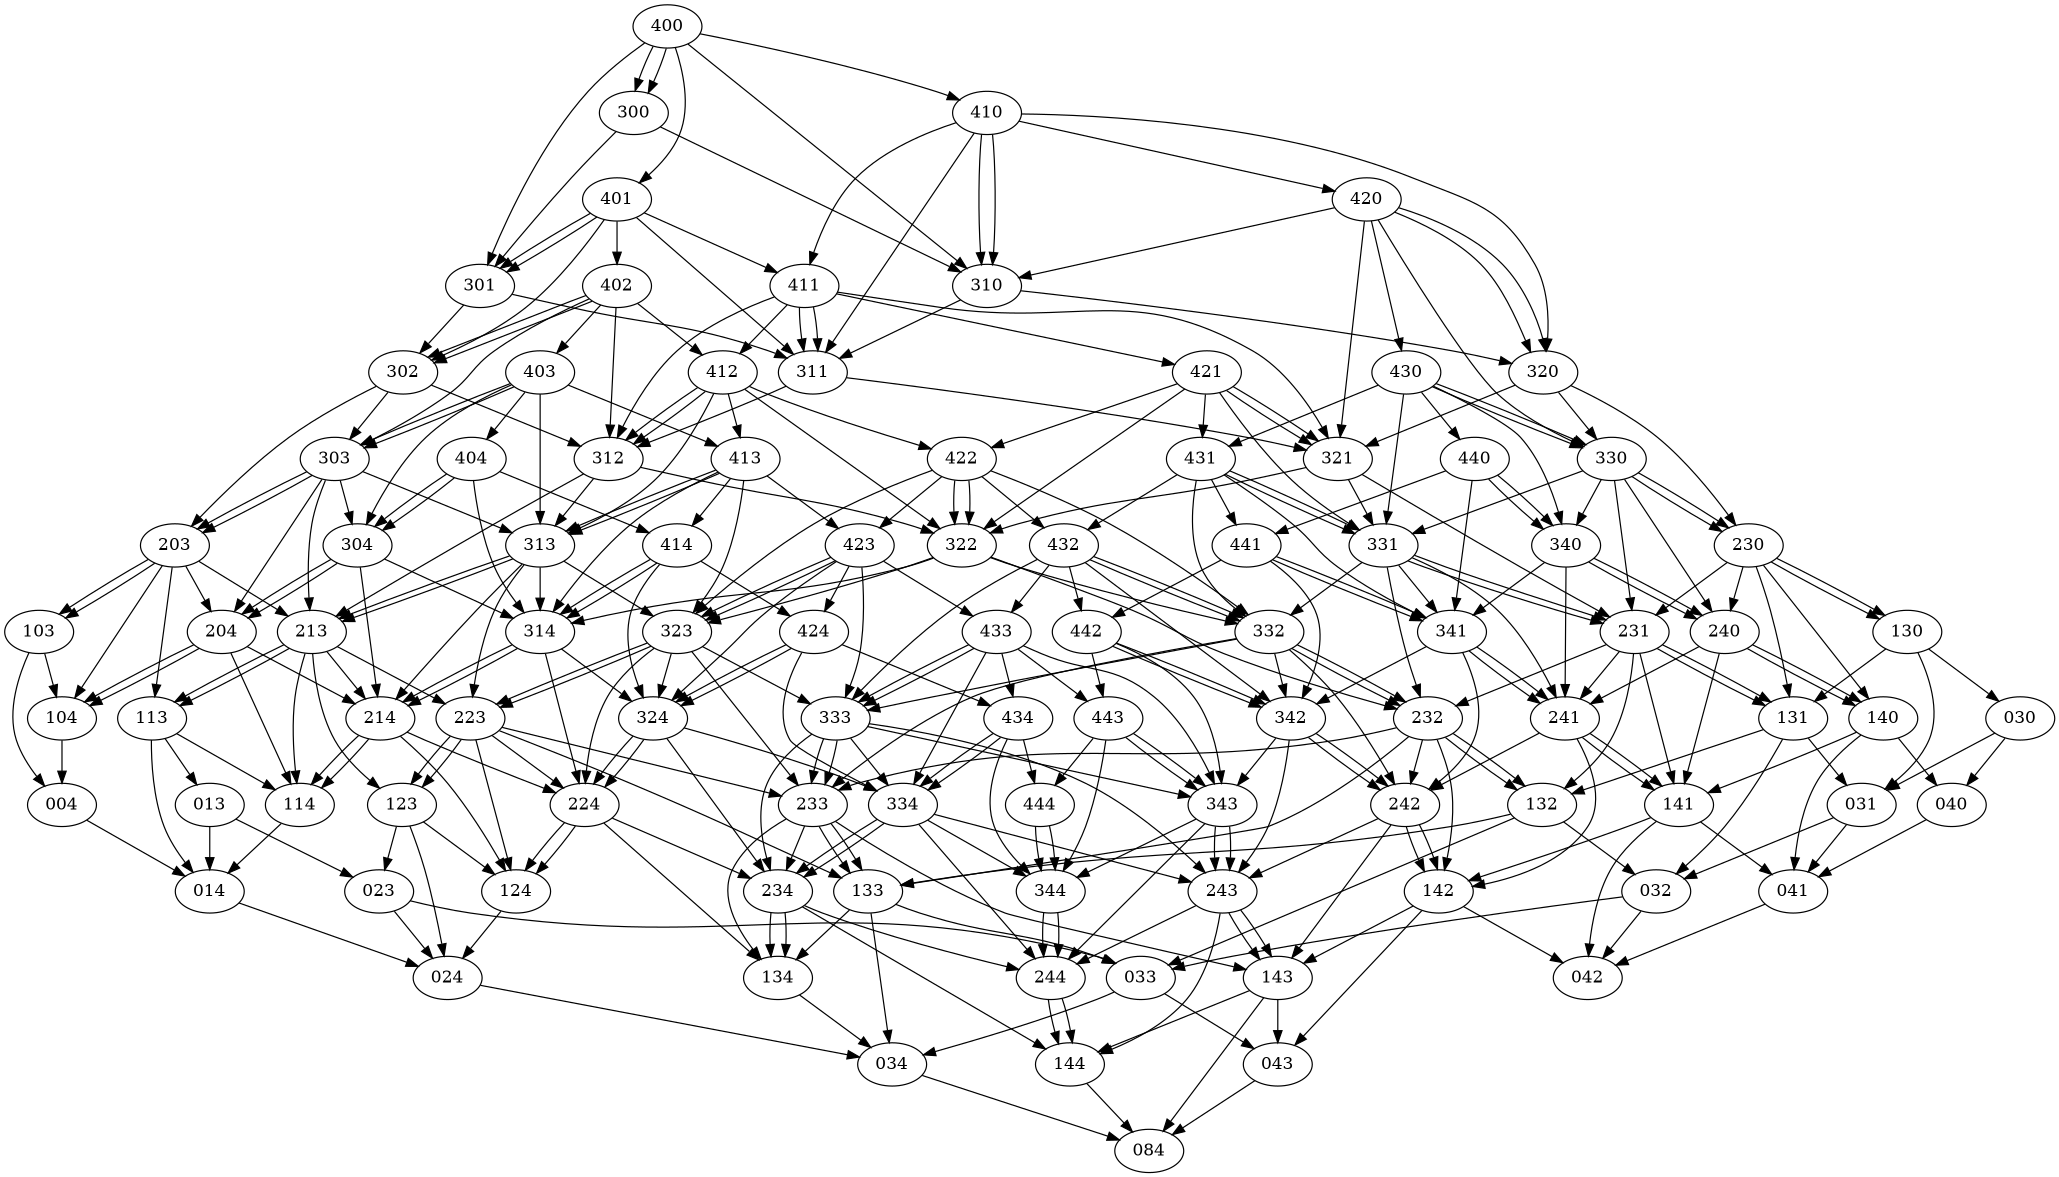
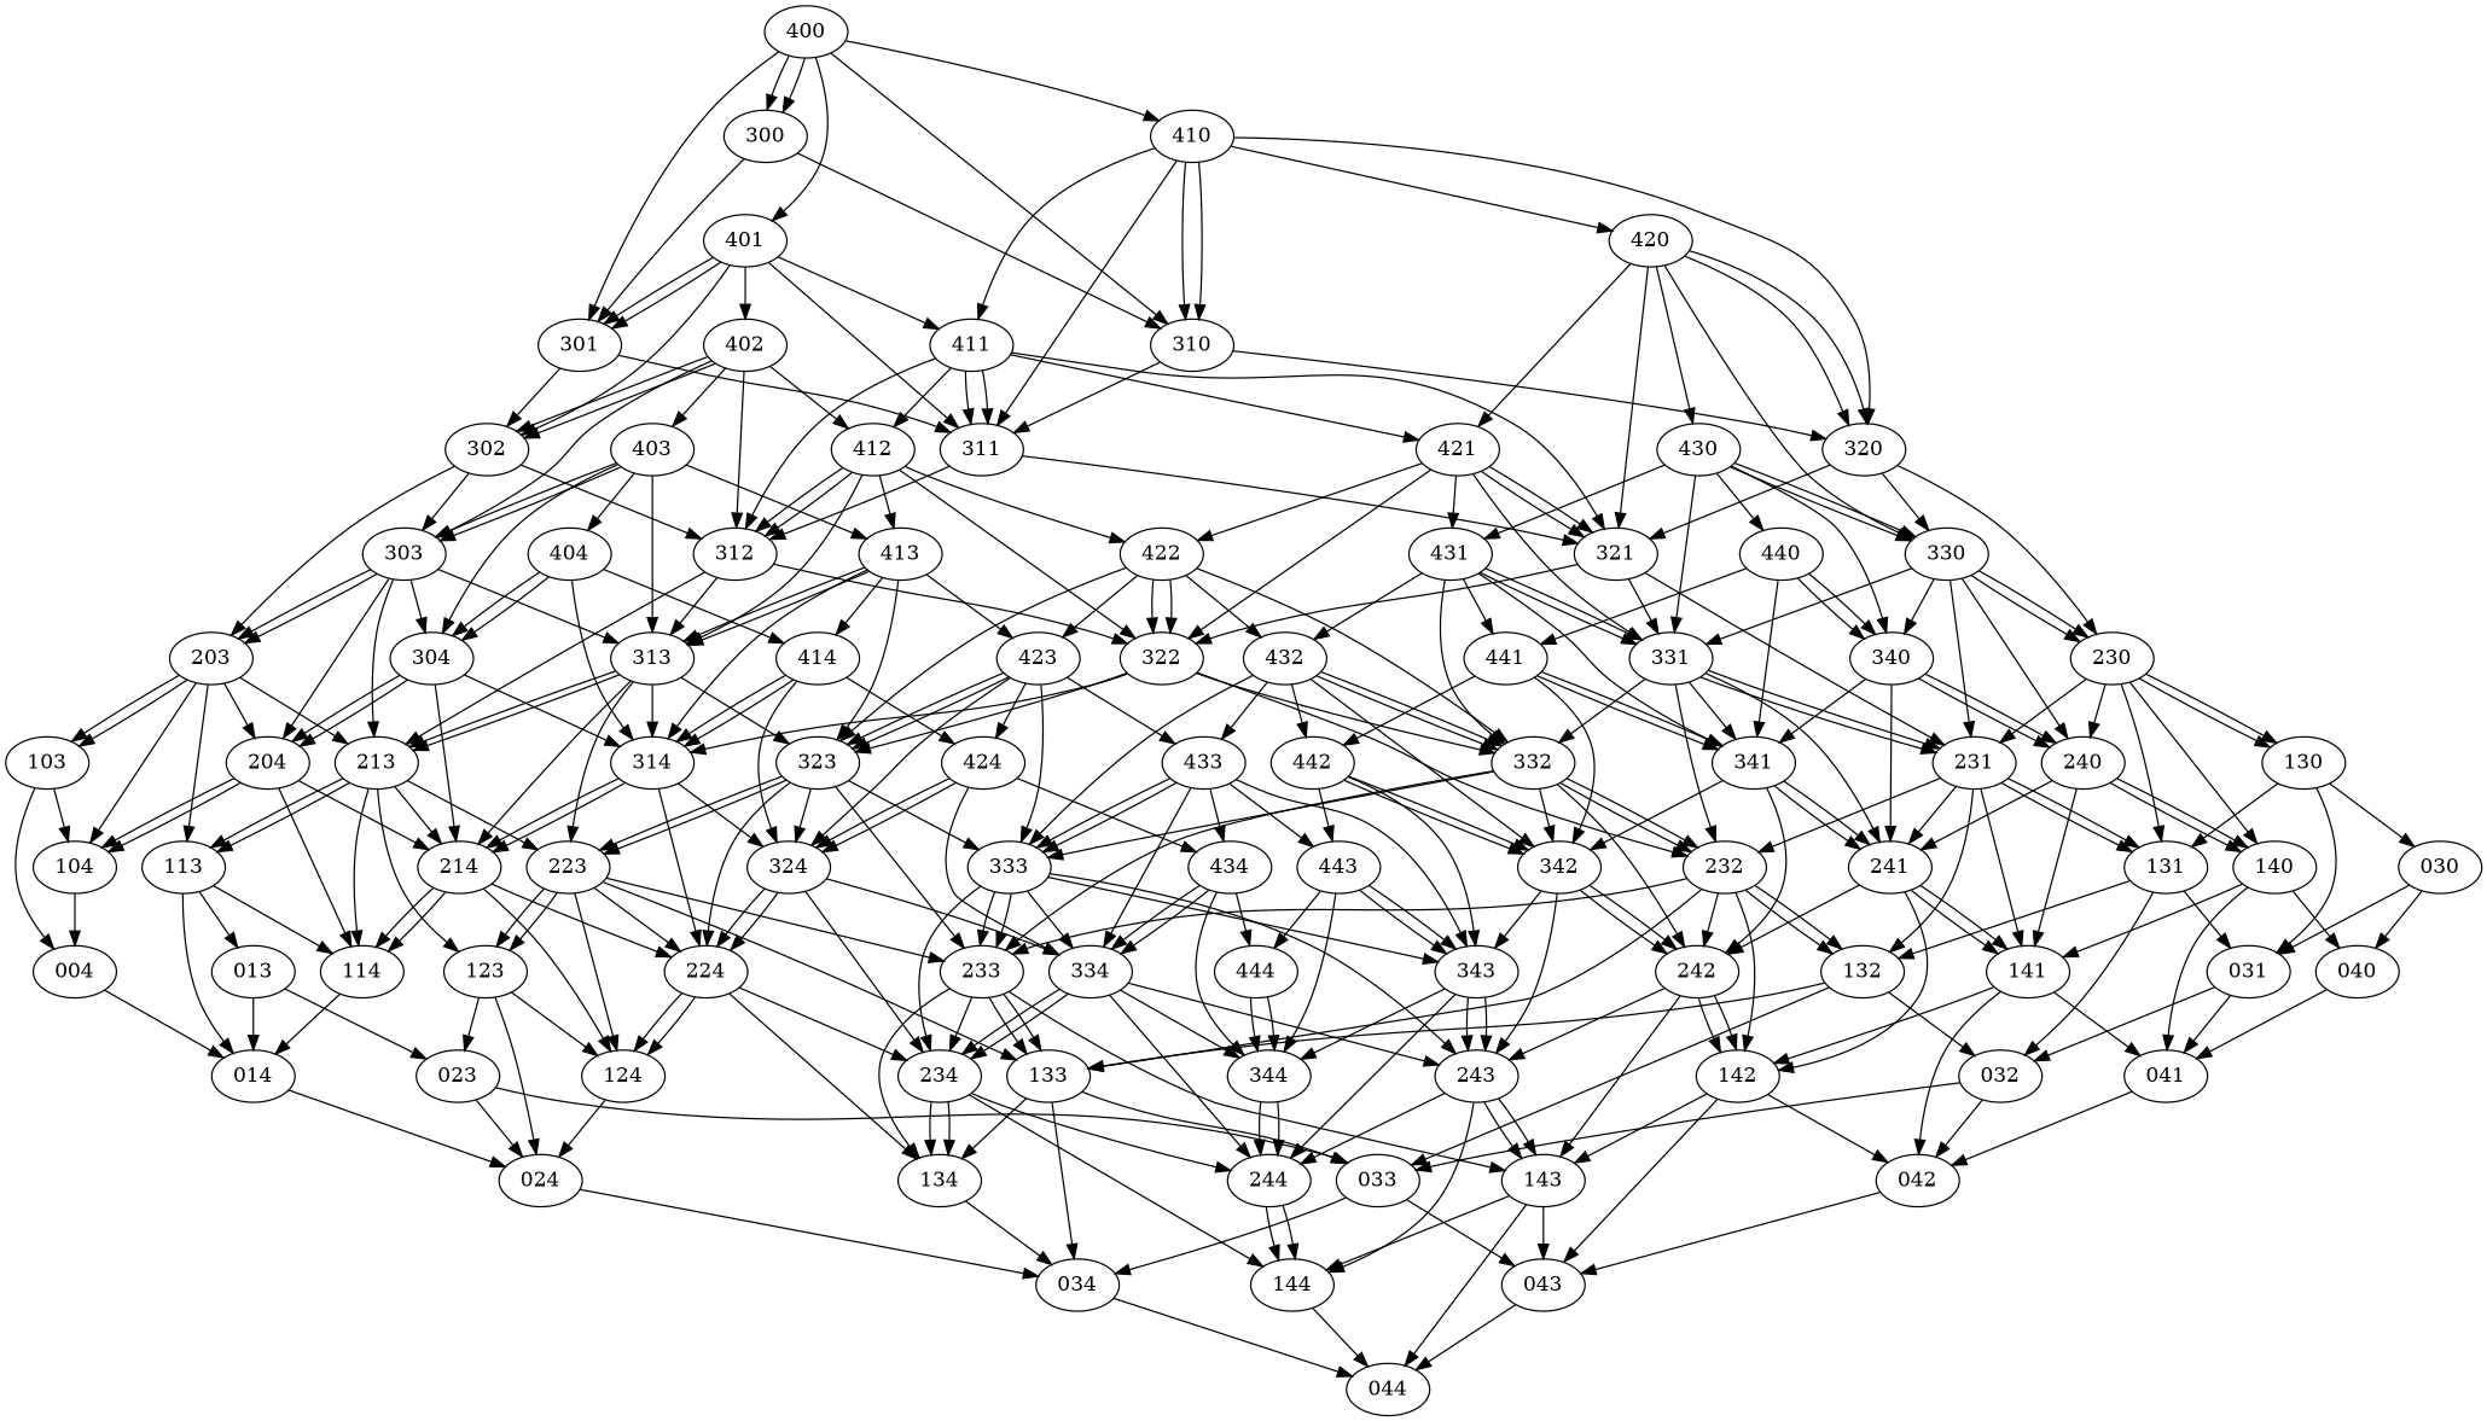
  digraph {
    edge [penwidth=1]
    n1 [label=004]
    n2 [label=014]
    n3 [label=013]
    n4 [label=023]
    n5 [label=024]
    n6 [label=033]
    n7 [label=034]
    n8 [label=043]
-   n9 [label=084]
+   n9 [label=044]
    n10 [label=030]
    n11 [label=031]
    n12 [label=040]
    n13 [label=032]
    n14 [label=041]
    n15 [label=042]
    n16 [label=103]
    n17 [label=104]
    n18 [label=113]
    n19 [label=114]
    n20 [label=123]
    n21 [label=124]
    n22 [label=130]
    n23 [label=131]
    n24 [label=132]
    n25 [label=133]
    n26 [label=134]
    n27 [label=140]
    n28 [label=141]
    n29 [label=142]
    n30 [label=143]
    n31 [label=144]
    n32 [label=203]
    n33 [label=204]
    n34 [label=213]
    n35 [label=214]
    n36 [label=223]
    n37 [label=224]
    n38 [label=233]
    n39 [label=234]
    n40 [label=244]
    n41 [label=230]
    n42 [label=231]
    n43 [label=240]
    n44 [label=232]
    n45 [label=241]
    n46 [label=242]
    n47 [label=243]
    n48 [label=300]
    n49 [label=301]
    n50 [label=310]
    n51 [label=302]
    n52 [label=311]
    n53 [label=320]
    n54 [label=303]
    n55 [label=312]
    n56 [label=321]
    n57 [label=304]
    n58 [label=313]
    n59 [label=322]
    n60 [label=314]
    n61 [label=323]
    n62 [label=324]
    n63 [label=330]
    n64 [label=331]
    n65 [label=332]
    n66 [label=333]
    n67 [label=334]
    n68 [label=340]
    n69 [label=341]
    n70 [label=342]
    n71 [label=343]
    n72 [label=344]
    n73 [label=400]
    n74 [label=401]
    n75 [label=410]
    n76 [label=402]
    n77 [label=411]
    n78 [label=420]
    n79 [label=403]
    n80 [label=412]
    n81 [label=421]
    n82 [label=404]
    n83 [label=413]
    n84 [label=422]
    n85 [label=414]
    n86 [label=423]
    n87 [label=424]
    n88 [label=430]
    n89 [label=431]
    n90 [label=432]
    n91 [label=433]
    n92 [label=434]
    n93 [label=440]
    n94 [label=441]
    n95 [label=442]
    n96 [label=443]
    n97 [label=444]
    n1 -> n2
    n2 -> n5
    n3 -> n2
    n3 -> n4
    n4 -> n5
    n4 -> n6
    n5 -> n7
    n6 -> n7
    n6 -> n8
    n7 -> n9
    n8 -> n9
    n10 -> n11
    n10 -> n12
    n11 -> n13
    n11 -> n14
    n12 -> n14
    n13 -> n6
    n13 -> n15
    n14 -> n15
+   n15 -> n8
    n16 -> n1
    n16 -> n17
    n17 -> n1
    n18 -> n2
    n18 -> n3
    n18 -> n19
    n19 -> n2
    n20 -> n4
    n20 -> n5
    n20 -> n21
    n21 -> n5
    n22 -> n10
    n22 -> n11
    n22 -> n23
    n23 -> n11
    n23 -> n13
    n23 -> n24
    n24 -> n6
    n24 -> n13
    n24 -> n25
    n25 -> n6
    n25 -> n7
    n25 -> n26
    n26 -> n7
    n27 -> n12
    n27 -> n14
    n27 -> n28
    n28 -> n14
    n28 -> n15
    n28 -> n29
    n29 -> n8
    n29 -> n15
    n29 -> n30
    n30 -> n8
    n30 -> n9
    n30 -> n31
    n31 -> n9
    n32 -> n16
    n32 -> n16
    n32 -> n17
    n32 -> n18
    n32 -> n33
    n32 -> n34
    n33 -> n17
    n33 -> n17
    n33 -> n19
    n33 -> n35
    n34 -> n18
    n34 -> n18
    n34 -> n19
    n34 -> n20
    n34 -> n35
    n34 -> n36
    n35 -> n19
    n35 -> n19
    n35 -> n21
    n35 -> n37
    n36 -> n20
    n36 -> n20
    n36 -> n21
    n36 -> n25
    n36 -> n37
    n36 -> n38
    n37 -> n21
    n37 -> n21
    n37 -> n26
    n37 -> n39
    n38 -> n25
    n38 -> n25
    n38 -> n26
    n38 -> n30
    n38 -> n39
    n39 -> n26
    n39 -> n26
    n39 -> n31
    n39 -> n40
    n40 -> n31
    n40 -> n31
    n41 -> n22
    n41 -> n22
    n41 -> n23
    n41 -> n27
    n41 -> n42
    n41 -> n43
    n42 -> n23
    n42 -> n23
    n42 -> n24
    n42 -> n28
    n42 -> n44
    n42 -> n45
    n43 -> n27
    n43 -> n27
    n43 -> n28
    n43 -> n45
    n44 -> n24
    n44 -> n24
    n44 -> n25
    n44 -> n29
    n44 -> n38
    n44 -> n46
    n45 -> n28
    n45 -> n28
    n45 -> n29
    n45 -> n46
    n46 -> n29
    n46 -> n29
    n46 -> n30
    n46 -> n47
    n47 -> n30
    n47 -> n30
    n47 -> n31
    n47 -> n40
    n48 -> n49
    n48 -> n50
    n49 -> n51
    n49 -> n52
    n50 -> n52
    n50 -> n53
    n51 -> n32
    n51 -> n54
    n51 -> n55
    n52 -> n55
    n52 -> n56
    n53 -> n41
    n53 -> n56
    n53 -> n63
    n54 -> n32
    n54 -> n32
    n54 -> n33
    n54 -> n34
    n54 -> n57
    n54 -> n58
    n55 -> n34
    n55 -> n58
    n55 -> n59
    n56 -> n42
    n56 -> n59
    n56 -> n64
    n57 -> n33
    n57 -> n33
    n57 -> n35
    n57 -> n60
    n58 -> n34
    n58 -> n34
    n58 -> n35
    n58 -> n36
    n58 -> n60
    n58 -> n61
    n59 -> n44
    n59 -> n60
    n59 -> n61
    n59 -> n65
    n60 -> n35
    n60 -> n35
    n60 -> n37
    n60 -> n62
    n61 -> n36
    n61 -> n36
    n61 -> n37
    n61 -> n38
    n61 -> n62
    n61 -> n66
    n62 -> n37
    n62 -> n37
    n62 -> n39
    n62 -> n67
    n63 -> n41
    n63 -> n41
    n63 -> n42
    n63 -> n43
    n63 -> n64
    n63 -> n68
    n64 -> n42
    n64 -> n42
    n64 -> n44
    n64 -> n45
    n64 -> n65
    n64 -> n69
    n65 -> n38
    n65 -> n44
    n65 -> n44
    n65 -> n46
    n65 -> n66
    n65 -> n70
    n66 -> n38
    n66 -> n38
    n66 -> n39
    n66 -> n47
    n66 -> n67
    n66 -> n71
    n67 -> n39
    n67 -> n39
    n67 -> n40
    n67 -> n47
    n67 -> n72
    n68 -> n43
    n68 -> n43
    n68 -> n45
    n68 -> n69
    n69 -> n45
    n69 -> n45
    n69 -> n46
    n69 -> n70
    n70 -> n46
    n70 -> n46
    n70 -> n47
    n70 -> n71
    n71 -> n40
    n71 -> n47
    n71 -> n47
    n71 -> n72
    n72 -> n40
    n72 -> n40
    n73 -> n48
    n73 -> n48
    n73 -> n49
    n73 -> n50
    n73 -> n74
    n73 -> n75
    n74 -> n49
    n74 -> n49
    n74 -> n51
    n74 -> n52
    n74 -> n76
    n74 -> n77
    n75 -> n50
    n75 -> n50
    n75 -> n52
    n75 -> n53
    n75 -> n77
    n75 -> n78
    n76 -> n51
    n76 -> n51
    n76 -> n54
    n76 -> n55
    n76 -> n79
    n76 -> n80
    n77 -> n52
    n77 -> n52
    n77 -> n55
    n77 -> n56
    n77 -> n80
    n77 -> n81
    n78 -> n53
    n78 -> n53
    n78 -> n56
    n78 -> n63
-   n78 -> n50
+   n78 -> n81
    n78 -> n88
    n79 -> n54
    n79 -> n54
    n79 -> n57
    n79 -> n58
    n79 -> n82
    n79 -> n83
    n80 -> n55
    n80 -> n55
    n80 -> n58
    n80 -> n59
    n80 -> n83
    n80 -> n84
    n81 -> n56
    n81 -> n56
    n81 -> n59
    n81 -> n64
    n81 -> n84
    n81 -> n89
    n82 -> n57
    n82 -> n57
    n82 -> n60
    n82 -> n85
    n83 -> n58
    n83 -> n58
    n83 -> n60
    n83 -> n61
    n83 -> n85
    n83 -> n86
    n84 -> n59
    n84 -> n59
    n84 -> n61
    n84 -> n65
    n84 -> n86
    n84 -> n90
    n85 -> n60
    n85 -> n60
    n85 -> n62
    n85 -> n87
    n86 -> n61
    n86 -> n61
    n86 -> n62
    n86 -> n66
    n86 -> n87
    n86 -> n91
    n87 -> n62
    n87 -> n62
    n87 -> n67
    n87 -> n92
    n88 -> n63
    n88 -> n63
    n88 -> n64
    n88 -> n68
    n88 -> n89
    n88 -> n93
    n89 -> n64
    n89 -> n64
    n89 -> n65
    n89 -> n69
    n89 -> n90
    n89 -> n94
    n90 -> n65
    n90 -> n65
    n90 -> n66
    n90 -> n70
    n90 -> n91
    n90 -> n95
    n91 -> n66
    n91 -> n66
    n91 -> n67
    n91 -> n71
    n91 -> n92
    n91 -> n96
    n92 -> n67
    n92 -> n67
    n92 -> n72
    n92 -> n97
    n93 -> n68
    n93 -> n68
    n93 -> n69
    n93 -> n94
    n94 -> n69
    n94 -> n69
    n94 -> n70
    n94 -> n95
    n95 -> n70
    n95 -> n70
    n95 -> n71
    n95 -> n96
    n96 -> n71
    n96 -> n71
    n96 -> n72
    n96 -> n97
    n97 -> n72
    n97 -> n72
  }
